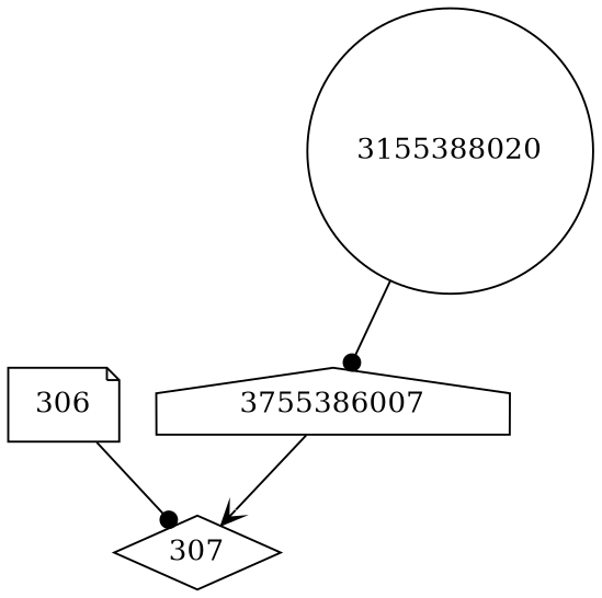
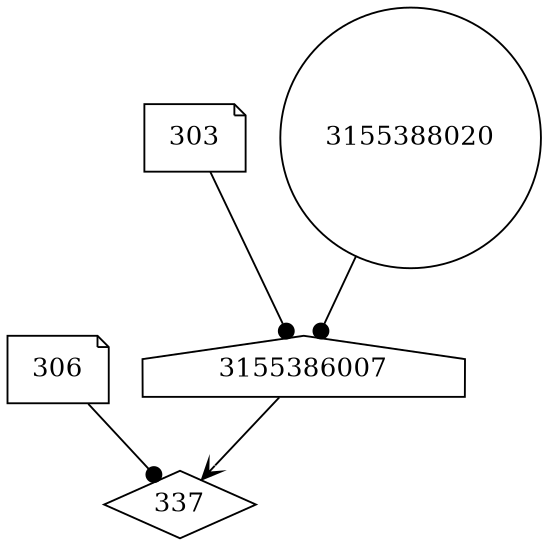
  strict digraph {
    node [shape=note]
    edge [arrowhead=dot]
-   3155386007 [shape=house label=3755386007]
-   307 [shape=diamond]
+   3155386007 [shape=house]
+   303
+   307 [shape=diamond label=337]
    306
    3155388020 [shape=circle]
    3155386007 -> 307 [arrowhead=vee]
+   303 -> 3155386007
    306 -> 307
    3155388020 -> 3155386007
  }
